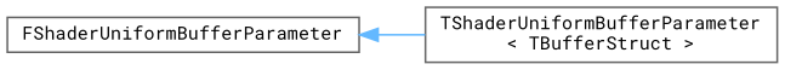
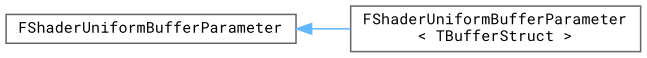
  digraph {
    rankdir=LR
    fontname="Roboto Mono"
    node [color=grey40 fillcolor=white fontname="Roboto Mono" fontsize=10 shape=box style=filled]
    n1 [height=0.2 label=FShaderUniformBufferParameter width=0.4]
-   n2 [height=0.2 label="TShaderUniformBufferParameter\l\< TBufferStruct \>" width=0.4]
+   n2 [height=0.2 label="FShaderUniformBufferParameter\l\< TBufferStruct \>" width=0.4]
    n1 -> n2 [color=steelblue1 dir=back fontname="Roboto Mono" fontsize=10 labelfontname=Helvetica labelfontsize=10 style=solid]
  }
